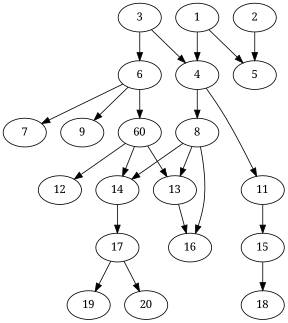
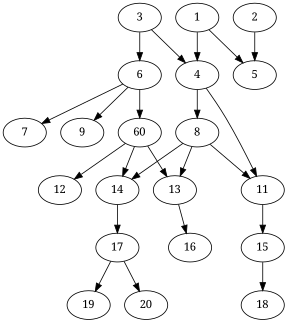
  digraph {
    fontname="Noto Serif"
    node [alpha=0.12 fontname="Noto Serif"]
    edge [fontname="Noto Serif"]
    1 [alpha=0.04 expect_size=44643328]
    4 [alpha=0.08 expect_size=14527488]
    5 [alpha=0.10 expect_size=37578752]
    8 [alpha=0.05 expect_size=28340224]
    11 [expect_size=51347456]
    13 [expect_size=28498944]
    14 [alpha=0.07 expect_size=16887808]
    2 [alpha=0.06 expect_size=24782848]
    3 [alpha=0.15 expect_size=12603392]
    6 [alpha=0.03 expect_size=21487616]
    7 [alpha=0.06 expect_size=23271424]
    9 [expect_size=36340736]
    n13 [alpha=0.15 expect_size=13538304 label=60]
    12 [alpha=0.01 expect_size=13667328]
    15 [alpha=0.00 expect_size=34732032]
    16 [alpha=0.13 expect_size=10406912]
    17 [alpha=0.20 expect_size=18253824]
    18 [alpha=0.14 expect_size=31638528]
    19 [alpha=0.13 expect_size=44231680]
    20 [alpha=0.06 expect_size=24581120]
    1 -> 4
    1 -> 5
    4 -> 8
    4 -> 11
-   8 -> 16
+   8 -> 11
    8 -> 13
    8 -> 14
    11 -> 15
    13 -> 16
    14 -> 17
    2 -> 5
    3 -> 4
    3 -> 6
    6 -> 7
    6 -> 9
    6 -> n13
    n13 -> 13
    n13 -> 14
    n13 -> 12
    15 -> 18
    17 -> 19
    17 -> 20
  }
